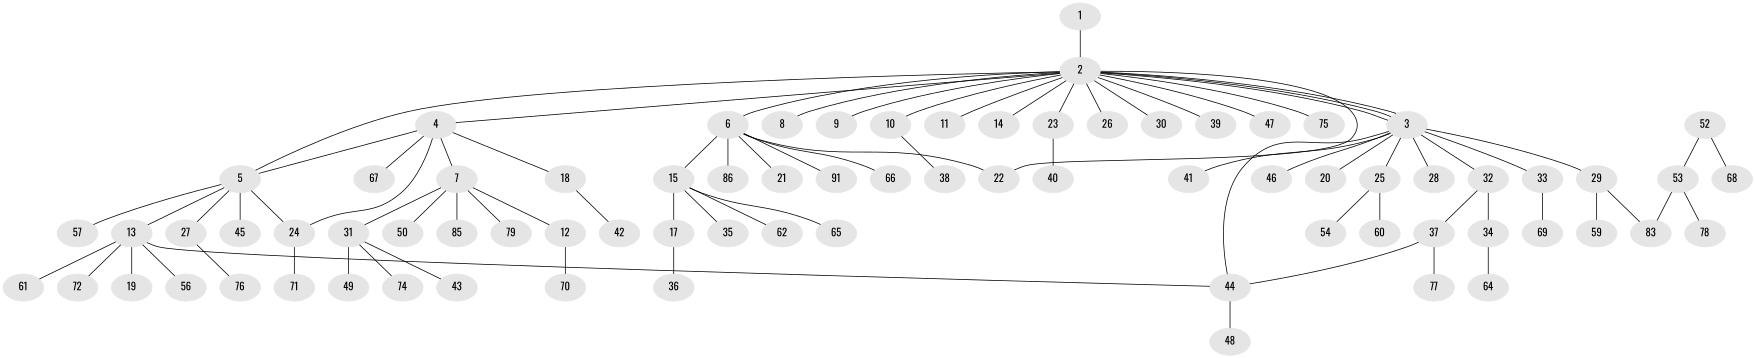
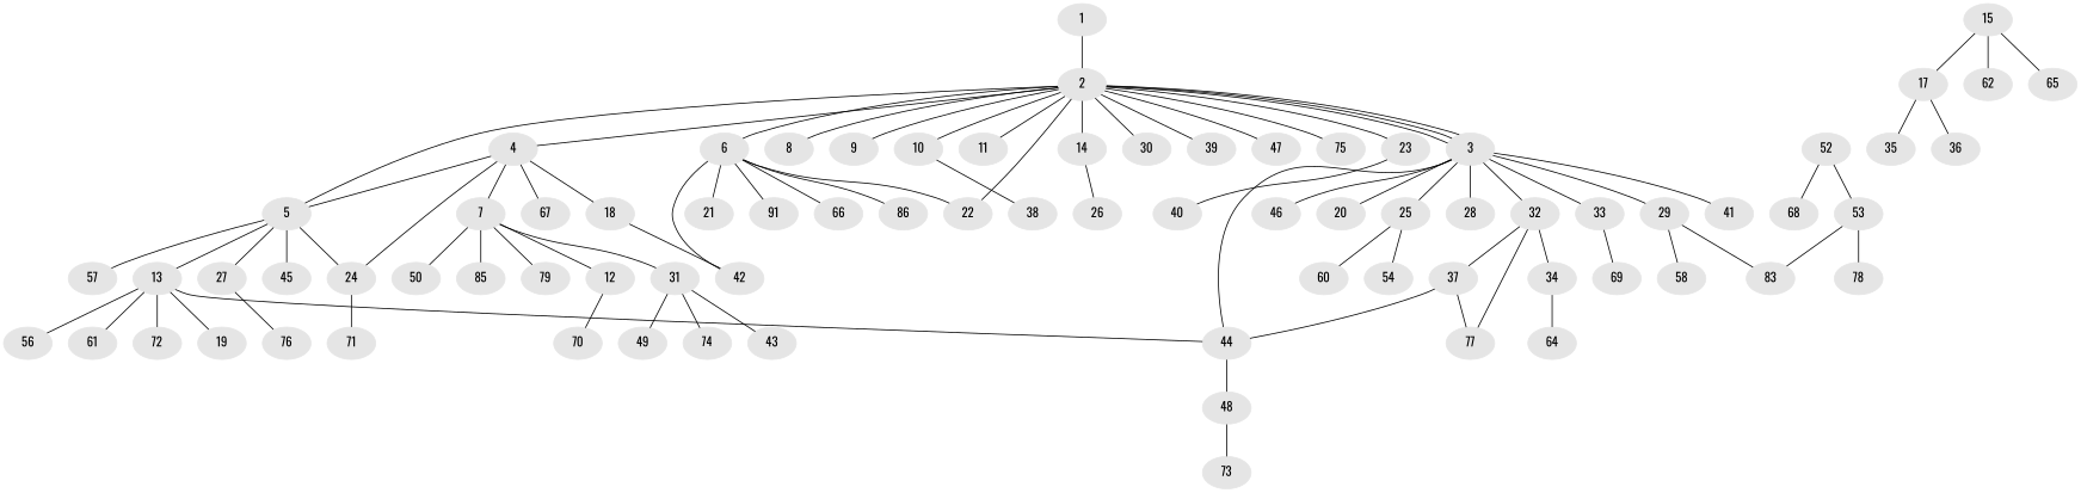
  graph {
    fontname=Oswald
    node [color=gray90 fontname=Oswald style=filled]
    edge [fontname=Oswald]
    1
    2
    3
    4
    5
    6
    8
    9
    10
    11
    14
    23
    26
    30
    39
    47
    75
    22
    20
    25
    28
    29
    32
    33
    41
    44
    46
    7
    18
    24
    67
    13
    27
    45
    57
    15
    n37 [label=86]
    21
    n39 [label=91]
    66
    38
    40
    52
    53
    68
    54
    60
-   58 [label=59]
+   58
    n49 [label=83]
    77
    34
    37
    69
    48
    12
    31
    50
    n58 [label=85]
    79
    42
    71
    19
    56
    61
    72
    76
    17
    35
    62
    65
    70
    43
    49
    74
    36
    64
+   73
    78
    1 -- 2
    2 -- 3
    2 -- 3
    2 -- 3
    2 -- 4
    2 -- 5
    2 -- 6
    2 -- 8
    2 -- 9
    2 -- 10
    2 -- 11
    2 -- 14
    2 -- 23
-   2 -- 26
+   14 -- 26
    2 -- 30
    2 -- 39
    2 -- 47
    2 -- 75
    2 -- 22
    3 -- 20
    3 -- 25
    3 -- 28
    3 -- 29
    3 -- 32
    3 -- 33
    3 -- 41
    3 -- 44
    3 -- 46
    4 -- 5
    4 -- 7
    4 -- 18
    4 -- 24
    4 -- 67
    5 -- 24
    5 -- 13
    5 -- 27
    5 -- 45
    5 -- 57
    6 -- 22
-   6 -- 15
+   6 -- 42
    6 -- n37
    6 -- 21
    6 -- n39
    6 -- 66
    10 -- 38
    23 -- 40
    25 -- 54
    25 -- 60
    29 -- 58
    29 -- n49
+   32 -- 77
    32 -- 34
    32 -- 37
    33 -- 69
    44 -- 48
    7 -- 12
    7 -- 31
    7 -- 50
    7 -- n58
    7 -- 79
    18 -- 42
    24 -- 71
    13 -- 44
    13 -- 19
    13 -- 56
    13 -- 61
    13 -- 72
    27 -- 76
    15 -- 17
-   15 -- 35
+   17 -- 35
    15 -- 62
    15 -- 65
    52 -- 53
    52 -- 68
    53 -- n49
    53 -- 78
    34 -- 64
    37 -- 44
    37 -- 77
+   48 -- 73
    12 -- 70
    31 -- 43
    31 -- 49
    31 -- 74
    17 -- 36
  }
